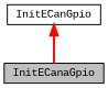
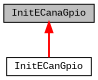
  digraph {
    rankdir=TB
    fontname="Liberation Mono"
    node [color=black fontname="Liberation Mono" fontsize=10 shape=record style=filled]
    n1 [fillcolor=grey75 fontcolor=black height=0.2 label=InitECanaGpio width=0.4]
    n2 [fillcolor=white height=0.2 label=InitECanGpio width=0.4]
-   n2 -> n1 [color=red dir=back fontname="Liberation Mono" fontsize=10 labelfontname=Helvetica labelfontsize=10 style=bold]
+   n1 -> n2 [color=red dir=back fontname="Liberation Mono" fontsize=10 labelfontname=Helvetica labelfontsize=10 style=bold]
  }
